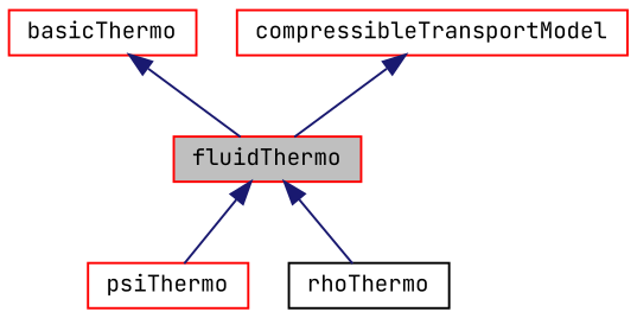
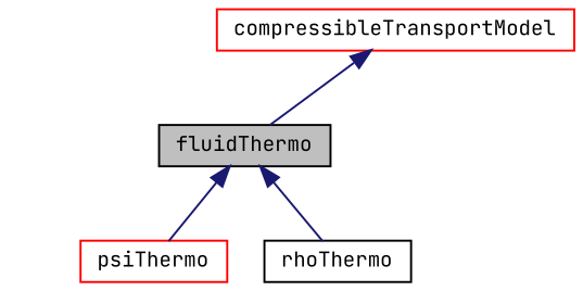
  digraph {
    fontname="JetBrains Mono"
    node [color=red fontname="JetBrains Mono" fontsize=10 shape=record]
    edge [color=midnightblue dir=back fontname="JetBrains Mono" fontsize=10 labelfontname=FreeSans labelfontsize=10 style=solid]
-   n1 [fillcolor=grey75 fontcolor=black height=0.2 label=fluidThermo style=filled width=0.4]
+   n1 [color=black fillcolor=grey75 fontcolor=black height=0.2 label=fluidThermo style=filled width=0.4]
    n2 [height=0.2 label=psiThermo width=0.4]
    n3 [color=black height=0.2 label=rhoThermo width=0.4]
-   n4 [height=0.2 label=basicThermo width=0.4]
    n5 [height=0.2 label=compressibleTransportModel width=0.4]
    n1 -> n2
    n1 -> n3
-   n4 -> n1
    n5 -> n1
  }
